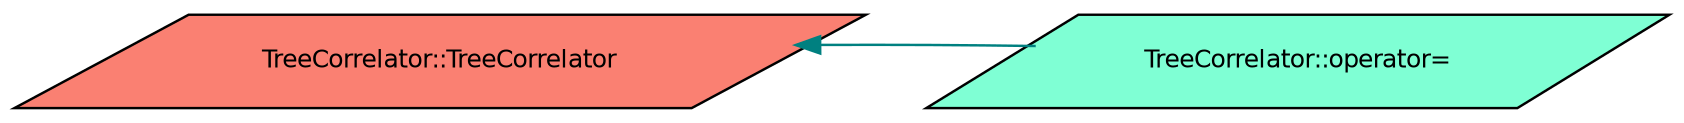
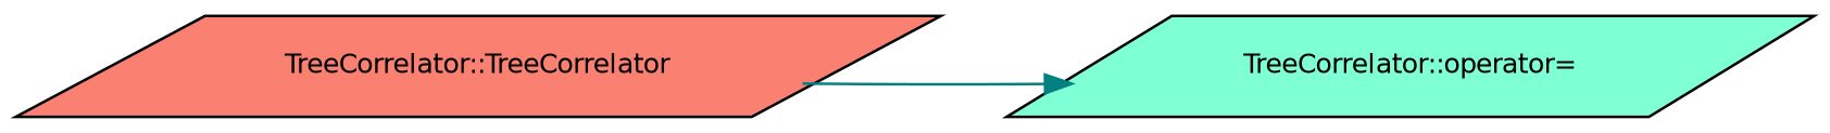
  digraph {
    rankdir=LR
    node [color=black fontname=Helvetica fontsize=10 shape=parallelogram style=filled]
    n1 [fillcolor=salmon fontcolor=black height=0.2 label="TreeCorrelator::TreeCorrelator" width=0.4]
    n2 [fillcolor=aquamarine height=0.2 label="TreeCorrelator::operator=" width=0.4]
-   n2 -> n1 [color=teal fontname=Helvetica fontsize=10 labelfontname=Helvetica labelfontsize=10 style=solid]
+   n1 -> n2 [color=teal fontname=Helvetica fontsize=10 labelfontname=Helvetica labelfontsize=10 style=solid]
  }
